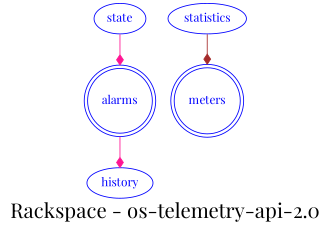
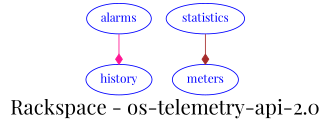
  digraph {
    fontname="Playfair Display"
    fontsize=24
    label="Rackspace - os-telemetry-api-2.0"
    splines=true
    node [color=blue fontcolor=blue fontname="Playfair Display" shape=ellipse]
    edge [arrowhead=diamond arrowtail=none color=deeppink fontcolor=blue fontname="Playfair Display"]
    history
-   alarms [shape=doublecircle]
-   state
+   alarms
    statistics
-   meters [shape=doublecircle]
+   meters
    alarms -> history
-   state -> alarms
    statistics -> meters [color=brown]
  }
